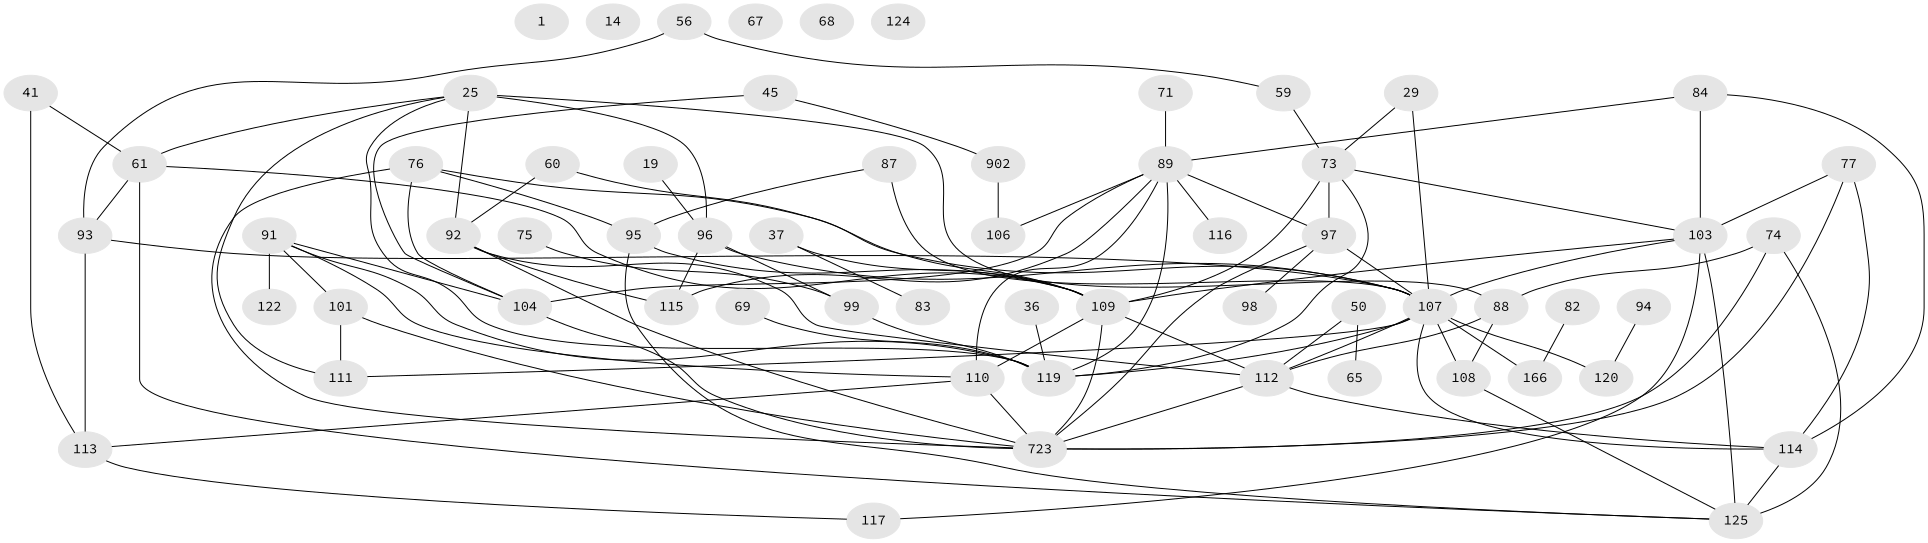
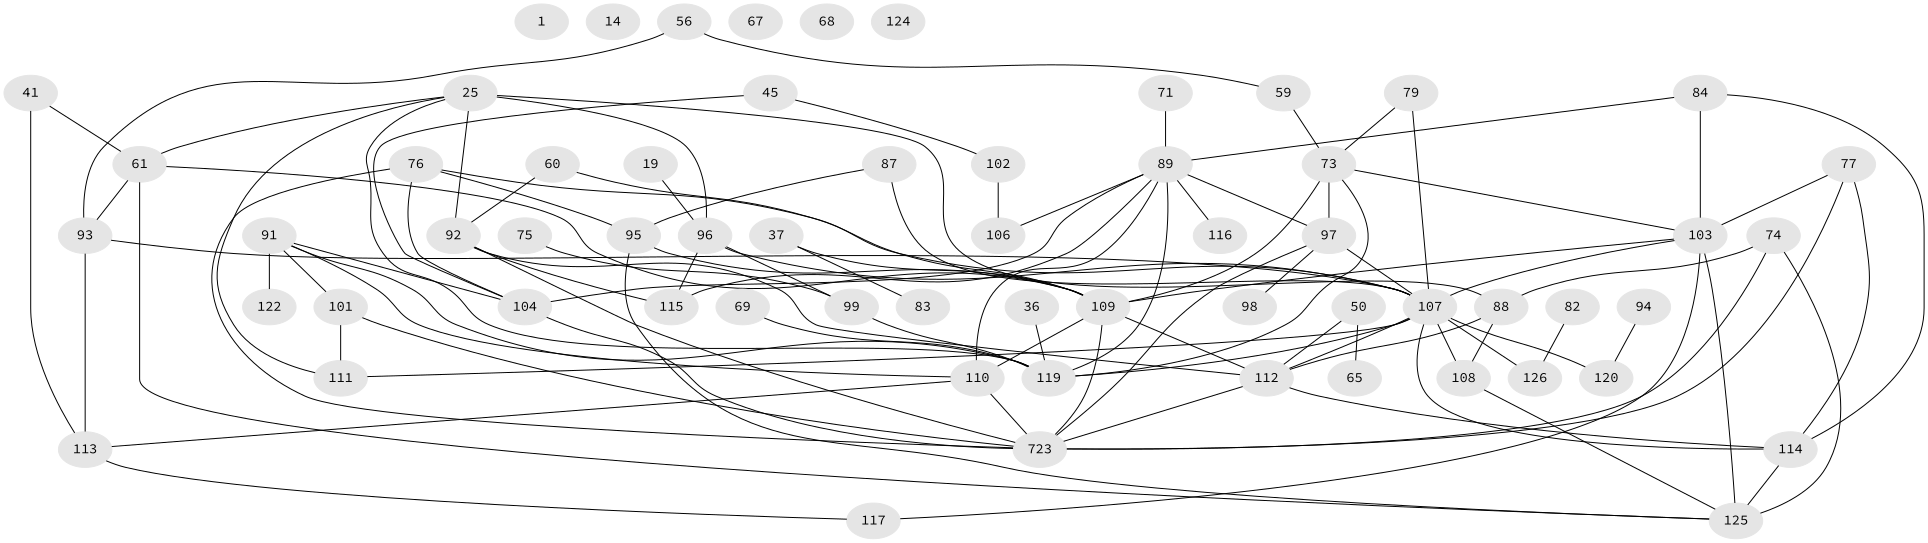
  graph {
    fontname="Source Code Pro"
    node [color=gray90 fontname="Source Code Pro" style=filled]
    edge [fontname="Source Code Pro"]
    1
    14
    19
    96
    107 [super="+55+10+70+105"]
    99 [super="+90"]
    115
    61 [super="+35"]
    109 [super="+23+39+64+69"]
    93
    125 [super="+58+48"]
    25
    88 [super="+6"]
    92 [super="+57+81"]
    111
    119 [super="+21"]
    112 [super="+80"]
    108
    n19 [label=723 super="+31+121"]
    73 [super="+66"]
    97 [super="+79"]
    103 [super="+86+30+51"]
-   29
+   29 [label=79]
    114
-   126 [super="+28" label=166]
+   126 [super="+28"]
    120 [super="+62"]
    36
    37
    83
    110 [super="+22"]
    41
    113
    117
    45
-   102 [label=902]
+   102
    104 [super="+32"]
    106 [super="+47+42+63+72+8"]
    n38 [label=69]
    50
    65
    56
    59
    60
    67
    68
    89 [super="+53+34+78"]
    116
    71
    98
    74
    75
    76 [super="+2"]
    95 [super="+33"]
    77 [super="+44"]
    82
    84
    87 [super="+46"]
    91 [super="+4"]
    101
    122
    94
    124
    19 -- 96
    96 -- 107
    96 -- 99 [weight=2]
    96 -- 115
    107 -- 111
    107 -- 119 [weight=2]
    107 -- 112
    107 -- 108
    107 -- 114
    107 -- 126
    107 -- 120
    99 -- 119
    61 -- 109 [weight=2]
    61 -- 93
    61 -- 125
    109 -- 112 [weight=2]
    109 -- n19
    109 -- 110
    93 -- 107
    93 -- 113
    25 -- 96
    25 -- 61
    25 -- 88 [weight=2]
    25 -- 92
    25 -- 111
    25 -- 119
    88 -- 112
    88 -- 108
    92 -- 115
    92 -- 112
    92 -- n19
    112 -- n19 [weight=2]
    112 -- 114
    108 -- 125
    73 -- 109 [weight=3]
    73 -- 119 [weight=2]
    73 -- 97 [weight=2]
    73 -- 103
    97 -- 107
    97 -- n19 [weight=2]
    97 -- 98
    103 -- 107
    103 -- 109
    103 -- 125 [weight=3]
    103 -- 117
    29 -- 107
    29 -- 73
    114 -- 125 [weight=2]
    36 -- 119
    37 -- 109
    37 -- 83
    110 -- n19 [weight=2]
    110 -- 113
    41 -- 61
    41 -- 113
    113 -- 117
    45 -- 102
    45 -- 104
    102 -- 106
    104 -- n19
    n38 -- 119
    50 -- 112 [weight=2]
    50 -- 65
    56 -- 93
    56 -- 59
    59 -- 73
    60 -- 109
    60 -- 92
    89 -- 115
    89 -- 119 [weight=2]
    89 -- 97 [weight=2]
    89 -- 110
    89 -- 104
    89 -- 106
    89 -- 116
    71 -- 89
    74 -- 125
    74 -- 88
    74 -- n19
    75 -- 99
    76 -- 107
    76 -- n19 [weight=2]
    76 -- 104 [weight=2]
    76 -- 95
    95 -- 109
    95 -- 125 [weight=2]
    77 -- n19
    77 -- 103
    77 -- 114
    82 -- 126
    84 -- 103
    84 -- 114
    84 -- 89
    87 -- 107 [weight=3]
    87 -- 95
    91 -- 119
    91 -- 110
    91 -- 104
    91 -- 101
    91 -- 122
    101 -- 111
    101 -- n19
    94 -- 120
  }
